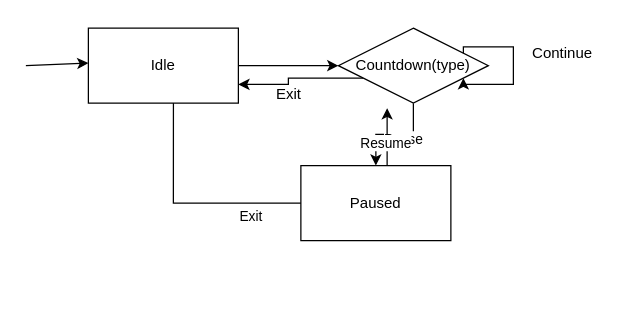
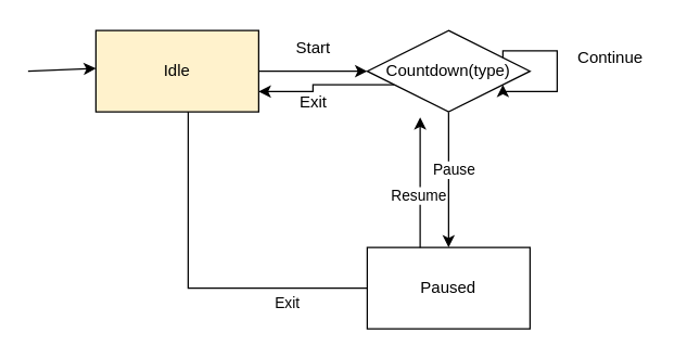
  <mxCell id="0" />
  <mxCell id="1" parent="0" />
  <mxCell id="2" style="edgeStyle=orthogonalEdgeStyle;rounded=0;orthogonalLoop=1;jettySize=auto;html=1;entryX=0;entryY=0.5;entryDx=0;entryDy=0;" parent="1" source="3" target="7" edge="1"><mxGeometry relative="1" as="geometry" /></mxCell>
- <mxCell id="3" value="Idle" style="rounded=0;whiteSpace=wrap;html=1;" parent="1" vertex="1"><mxGeometry x="70" y="22" width="120" height="60" as="geometry" /></mxCell>
+ <mxCell id="3" value="Idle" style="rounded=0;whiteSpace=wrap;html=1;fillColor=#fff2cc;" parent="1" vertex="1"><mxGeometry x="70" y="22" width="120" height="60" as="geometry" /></mxCell>
  <mxCell id="4" style="edgeStyle=orthogonalEdgeStyle;rounded=0;orthogonalLoop=1;jettySize=auto;html=1;entryX=0.5;entryY=0;entryDx=0;entryDy=0;" parent="1" source="7" target="8" edge="1"><mxGeometry relative="1" as="geometry" /></mxCell>
  <mxCell id="5" value="Pause" style="edgeLabel;html=1;align=center;verticalAlign=middle;resizable=0;points=[];" parent="4" vertex="1" connectable="0"><mxGeometry x="-0.16" y="3" relative="1" as="geometry"><mxPoint as="offset" /></mxGeometry></mxCell>
  <mxCell id="6" style="edgeStyle=orthogonalEdgeStyle;rounded=0;orthogonalLoop=1;jettySize=auto;html=1;exitX=0;exitY=0.75;exitDx=0;exitDy=0;entryX=1;entryY=0.75;entryDx=0;entryDy=0;" edge="1" parent="1" source="7" target="3"><mxGeometry relative="1" as="geometry" /></mxCell>
  <mxCell id="7" value="Countdown(type)" style="rhombus;whiteSpace=wrap;html=1;" parent="1" vertex="1"><mxGeometry x="270" y="22" width="120" height="60" as="geometry" /></mxCell>
- <mxCell id="8" value="Paused" style="rounded=0;whiteSpace=wrap;html=1;" parent="1" vertex="1"><mxGeometry x="240" y="132" width="120" height="60" as="geometry" /></mxCell>
+ <mxCell id="8" value="Paused" style="rounded=0;whiteSpace=wrap;html=1;" parent="1" vertex="1"><mxGeometry x="270" y="182" width="120" height="60" as="geometry" /></mxCell>
+ <mxCell id="9" value="Start" style="text;html=1;align=center;verticalAlign=middle;resizable=0;points=[];autosize=1;strokeColor=none;fillColor=none;" parent="1" vertex="1"><mxGeometry x="205" y="20" width="50" height="30" as="geometry" /></mxCell>
  <mxCell id="10" style="edgeStyle=orthogonalEdgeStyle;rounded=0;orthogonalLoop=1;jettySize=auto;html=1;entryX=0.325;entryY=1.067;entryDx=0;entryDy=0;entryPerimeter=0;" parent="1" source="8" target="7" edge="1"><mxGeometry relative="1" as="geometry"><Array as="points"><mxPoint x="309" y="162" /><mxPoint x="309" y="162" /></Array></mxGeometry></mxCell>
  <mxCell id="11" value="Resume" style="edgeLabel;html=1;align=center;verticalAlign=middle;resizable=0;points=[];" parent="10" vertex="1" connectable="0"><mxGeometry x="-0.187" y="2" relative="1" as="geometry"><mxPoint as="offset" /></mxGeometry></mxCell>
  <mxCell id="12" value="" style="endArrow=classic;html=1;rounded=0;" parent="1" edge="1"><mxGeometry width="50" height="50" relative="1" as="geometry"><mxPoint x="20" y="52" as="sourcePoint" /><mxPoint x="70" y="50" as="targetPoint" /></mxGeometry></mxCell>
  <mxCell id="13" value="Exit" style="text;html=1;align=center;verticalAlign=middle;resizable=0;points=[];autosize=1;strokeColor=none;fillColor=none;" vertex="1" parent="1"><mxGeometry x="210" y="60" width="40" height="30" as="geometry" /></mxCell>
  <mxCell id="14" style="edgeStyle=orthogonalEdgeStyle;rounded=0;orthogonalLoop=1;jettySize=auto;html=1;exitX=1;exitY=0.25;exitDx=0;exitDy=0;entryX=1;entryY=0.75;entryDx=0;entryDy=0;" edge="1" parent="1" source="7" target="7"><mxGeometry relative="1" as="geometry"><Array as="points"><mxPoint x="410" y="37" /><mxPoint x="410" y="67" /></Array></mxGeometry></mxCell>
  <mxCell id="15" value="Continue" style="text;html=1;align=center;verticalAlign=middle;resizable=0;points=[];autosize=1;strokeColor=none;fillColor=none;" vertex="1" parent="1"><mxGeometry x="414" y="27" width="70" height="30" as="geometry" /></mxCell>
  <mxCell id="16" style="edgeStyle=orthogonalEdgeStyle;rounded=0;orthogonalLoop=1;jettySize=auto;html=1;entryX=0.567;entryY=1;entryDx=0;entryDy=0;entryPerimeter=0;endArrow=none;" edge="1" parent="1" source="8" target="3"><mxGeometry relative="1" as="geometry" /></mxCell>
  <mxCell id="17" value="Exit" style="edgeLabel;html=1;align=center;verticalAlign=middle;resizable=0;points=[];" vertex="1" connectable="0" parent="16"><mxGeometry x="-0.534" y="-1" relative="1" as="geometry"><mxPoint x="1" y="11" as="offset" /></mxGeometry></mxCell>
